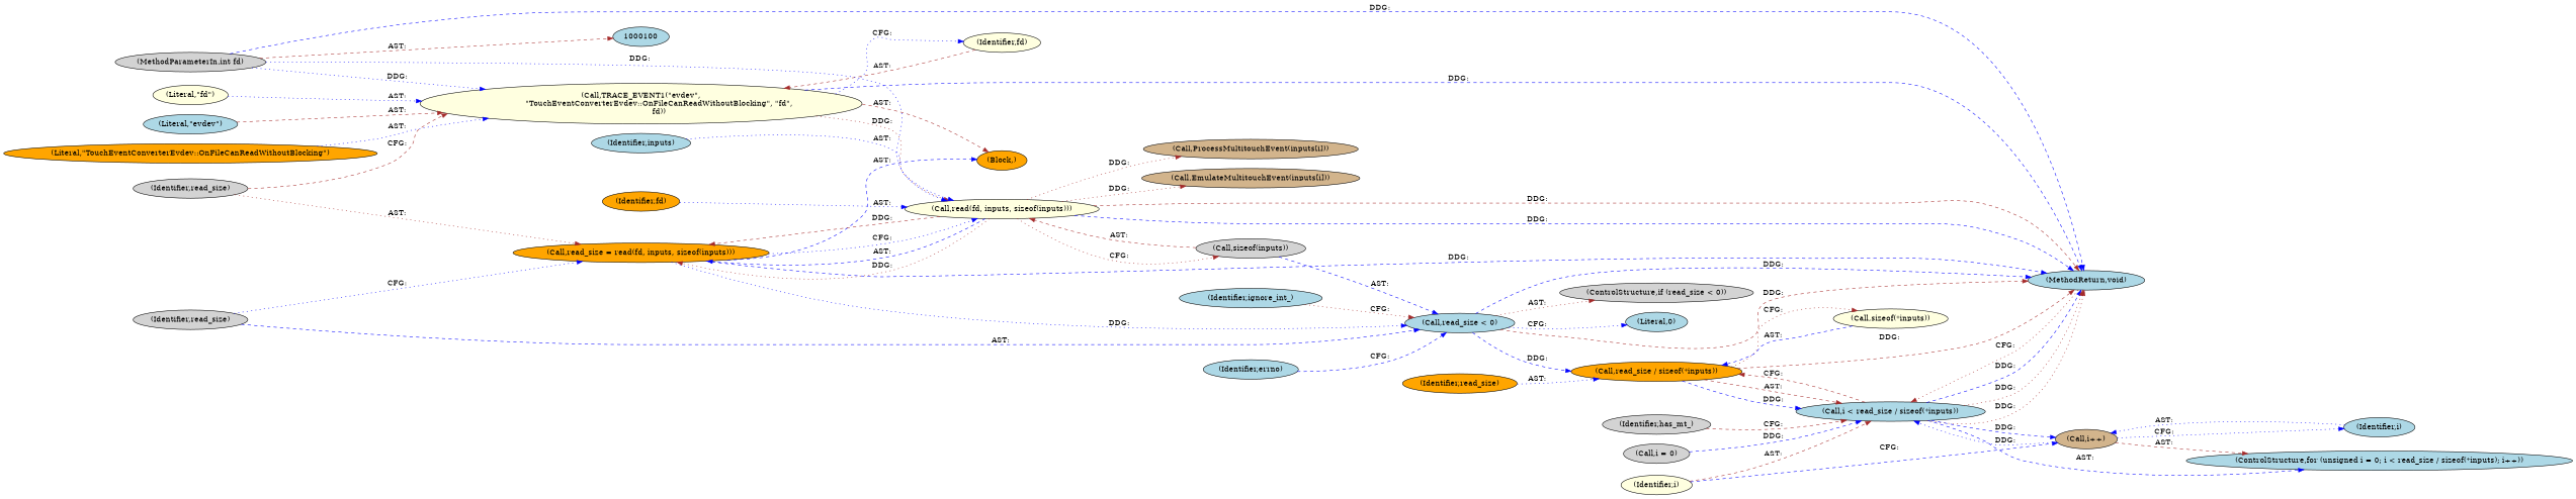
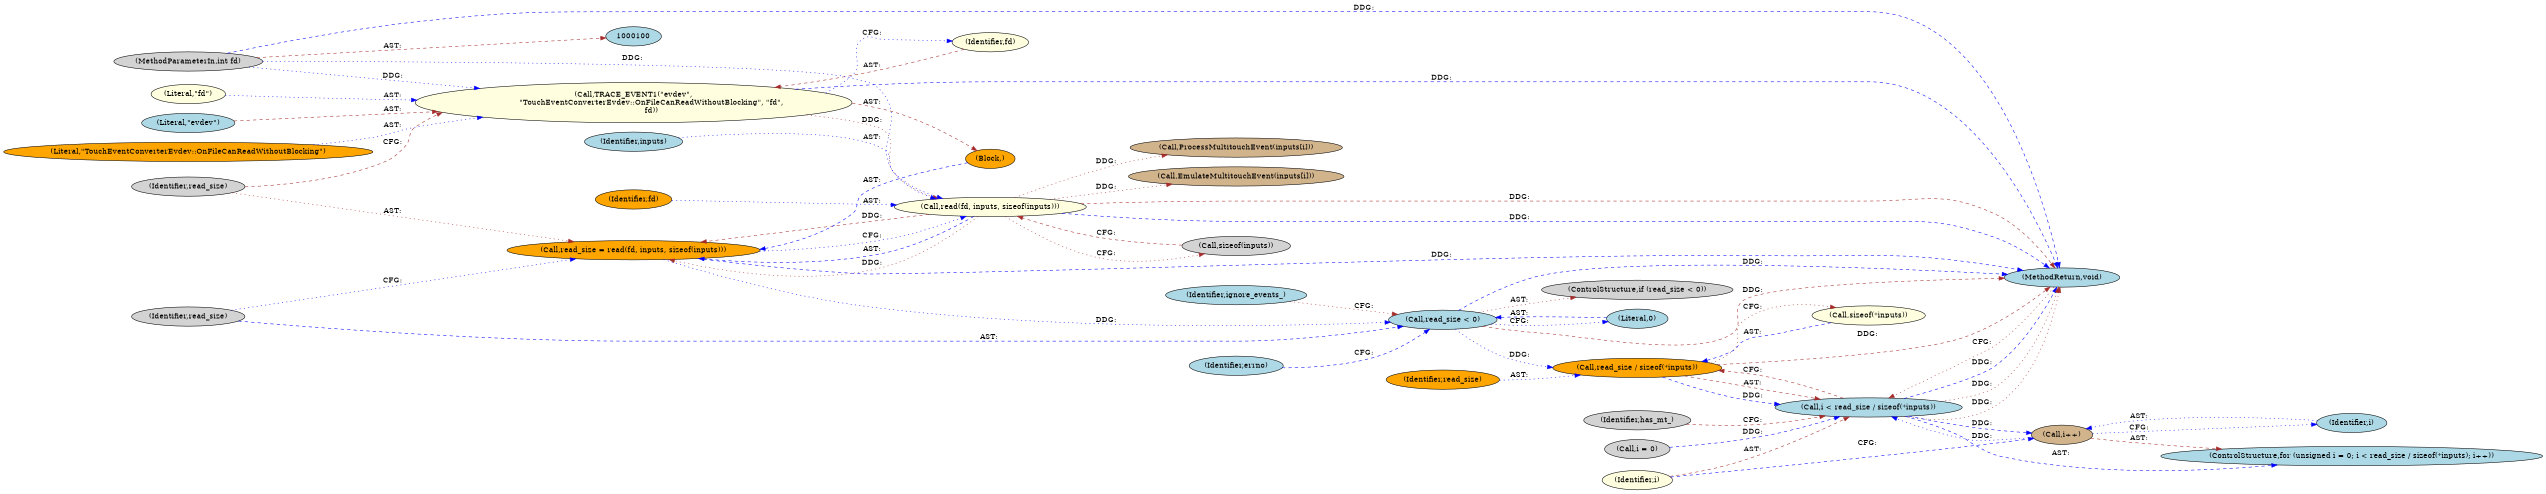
  digraph {
    rankdir=LR
    node [fillcolor=lightblue style=filled]
    edge [color=blue style=dashed]
    n1 [fillcolor=orange label="(Call,read_size / sizeof(*inputs))"]
    n2 [label="(Call,i < read_size / sizeof(*inputs))"]
    n3 [label="(MethodReturn,void)"]
    n4 [fillcolor=lightyellow label="(Call,sizeof(*inputs))"]
    n5 [fillcolor=tan label="(Call,i++)"]
    n6 [label="(ControlStructure,for (unsigned i = 0; i < read_size / sizeof(*inputs); i++))"]
    n7 [label="(Call,read_size < 0)"]
    n8 [fillcolor=lightgrey label="(ControlStructure,if (read_size < 0))"]
    n9 [label="(Literal,0)"]
    n10 [fillcolor=orange label="(Call,read_size = read(fd, inputs, sizeof(inputs)))"]
    n11 [fillcolor=lightyellow label="(Call,read(fd, inputs, sizeof(inputs)))"]
    n12 [fillcolor=orange label="(Block,)"]
    n13 [fillcolor=tan label="(Call,ProcessMultitouchEvent(inputs[i]))"]
    n14 [fillcolor=tan label="(Call,EmulateMultitouchEvent(inputs[i]))"]
    n15 [fillcolor=lightgrey label="(Call,sizeof(inputs))"]
    n16 [fillcolor=lightyellow label="(Call,TRACE_EVENT1(\"evdev\",\n               \"TouchEventConverterEvdev::OnFileCanReadWithoutBlocking\", \"fd\",\n               fd))"]
    n17 [fillcolor=lightyellow label="(Identifier,fd)"]
    n18 [fillcolor=lightgrey label="(MethodParameterIn,int fd)"]
    1000100
    n20 [label="(Identifier,i)"]
    n21 [label="(Identifier,inputs)"]
    n22 [fillcolor=lightgrey label="(Call,i = 0)"]
    n23 [fillcolor=orange label="(Identifier,fd)"]
    n24 [label="(Identifier,errno)"]
    n25 [label="(Literal,\"evdev\")"]
-   n26 [label="(Identifier,ignore_int_)"]
+   n26 [label="(Identifier,ignore_events_)"]
    n27 [fillcolor=lightgrey label="(Identifier,read_size)"]
    n28 [fillcolor=lightgrey label="(Identifier,has_mt_)"]
    n29 [fillcolor=lightyellow label="(Identifier,i)"]
    n30 [fillcolor=lightgrey label="(Identifier,read_size)"]
    n31 [fillcolor=orange label="(Literal,\"TouchEventConverterEvdev::OnFileCanReadWithoutBlocking\")"]
    n32 [fillcolor=orange label="(Identifier,read_size)"]
    n33 [fillcolor=lightyellow label="(Literal,\"fd\")"]
    n1 -> n2 [color=brown label="AST: "]
    n1 -> n2 [label="DDG: "]
    n1 -> n3 [color=brown label="DDG: "]
    n1 -> n4 [color=brown label="CFG: " style=dotted]
    n2 -> n1 [color=brown label="CFG: "]
    n2 -> n3 [label="DDG: "]
    n2 -> n3 [color=brown label="DDG: " style=dotted]
    n2 -> n3 [color=brown label="DDG: " style=dotted]
    n2 -> n5 [label="DDG: "]
    n2 -> n6 [label="AST: "]
    n3 -> n2 [color=brown label="CFG: " style=dotted]
    n4 -> n1 [label="AST: "]
    n5 -> n2 [label="DDG: " style=dotted]
    n5 -> n6 [color=brown label="AST: "]
    n5 -> n20 [label="CFG: " style=dotted]
-   n7 -> n1 [label="DDG: "]
+   n7 -> n1 [label="DDG: " style=dotted]
    n7 -> n3 [label="DDG: "]
    n7 -> n3 [color=brown label="DDG: "]
    n7 -> n8 [color=brown label="AST: " style=dotted]
    n7 -> n9 [label="CFG: " style=dotted]
-   n15 -> n7 [label="AST: "]
+   n9 -> n7 [label="AST: "]
    n10 -> n3 [label="DDG: "]
    n10 -> n7 [label="DDG: " style=dotted]
    n10 -> n11 [label="CFG: " style=dotted]
-   n10 -> n12 [label="AST: "]
+   n12 -> n10 [label="AST: "]
    n11 -> n3 [color=brown label="DDG: "]
    n11 -> n3 [label="DDG: "]
    n11 -> n10 [label="AST: "]
    n11 -> n10 [color=brown label="DDG: " style=dotted]
    n11 -> n10 [color=brown label="DDG: "]
    n11 -> n13 [color=brown label="DDG: " style=dotted]
    n11 -> n14 [color=brown label="DDG: " style=dotted]
    n11 -> n15 [color=brown label="CFG: " style=dotted]
-   n15 -> n11 [color=brown label="AST: "]
+   n15 -> n11 [color=brown label="CFG: "]
    n16 -> n3 [label="DDG: "]
    n16 -> n11 [color=brown label="DDG: " style=dotted]
    n16 -> n12 [color=brown label="AST: "]
    n16 -> n17 [label="CFG: " style=dotted]
    n17 -> n16 [color=brown label="AST: "]
    n18 -> n3 [label="DDG: "]
    n18 -> n11 [label="DDG: " style=dotted]
    n18 -> n16 [label="DDG: " style=dotted]
    n18 -> 1000100 [color=brown label="AST: "]
    n20 -> n5 [label="AST: " style=dotted]
    n21 -> n11 [label="AST: " style=dotted]
    n22 -> n2 [label="DDG: "]
    n23 -> n11 [label="AST: " style=dotted]
    n24 -> n7 [label="CFG: "]
    n25 -> n16 [color=brown label="AST: "]
    n26 -> n7 [color=brown label="CFG: " style=dotted]
    n27 -> n10 [color=brown label="AST: " style=dotted]
    n27 -> n16 [color=brown label="CFG: "]
    n28 -> n2 [color=brown label="CFG: "]
    n29 -> n2 [color=brown label="AST: "]
    n29 -> n5 [label="CFG: "]
    n30 -> n7 [label="AST: "]
    n30 -> n10 [label="CFG: " style=dotted]
    n31 -> n16 [label="AST: " style=dotted]
    n32 -> n1 [label="AST: " style=dotted]
    n33 -> n16 [label="AST: " style=dotted]
  }
